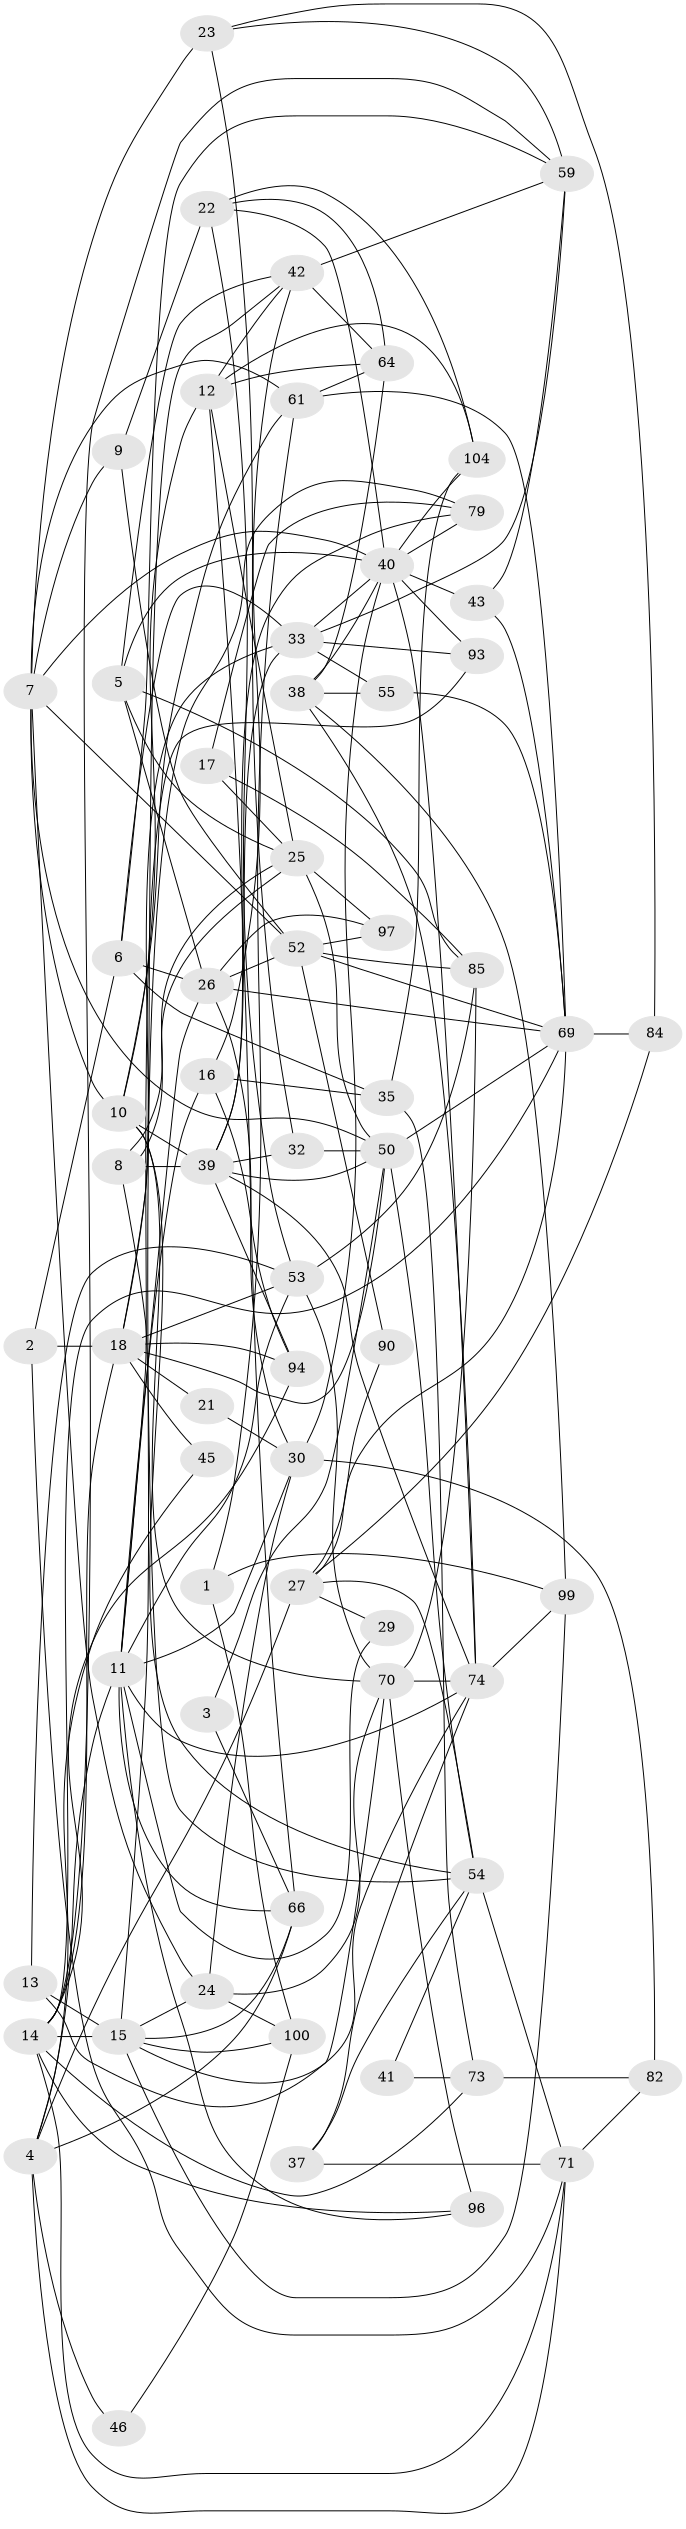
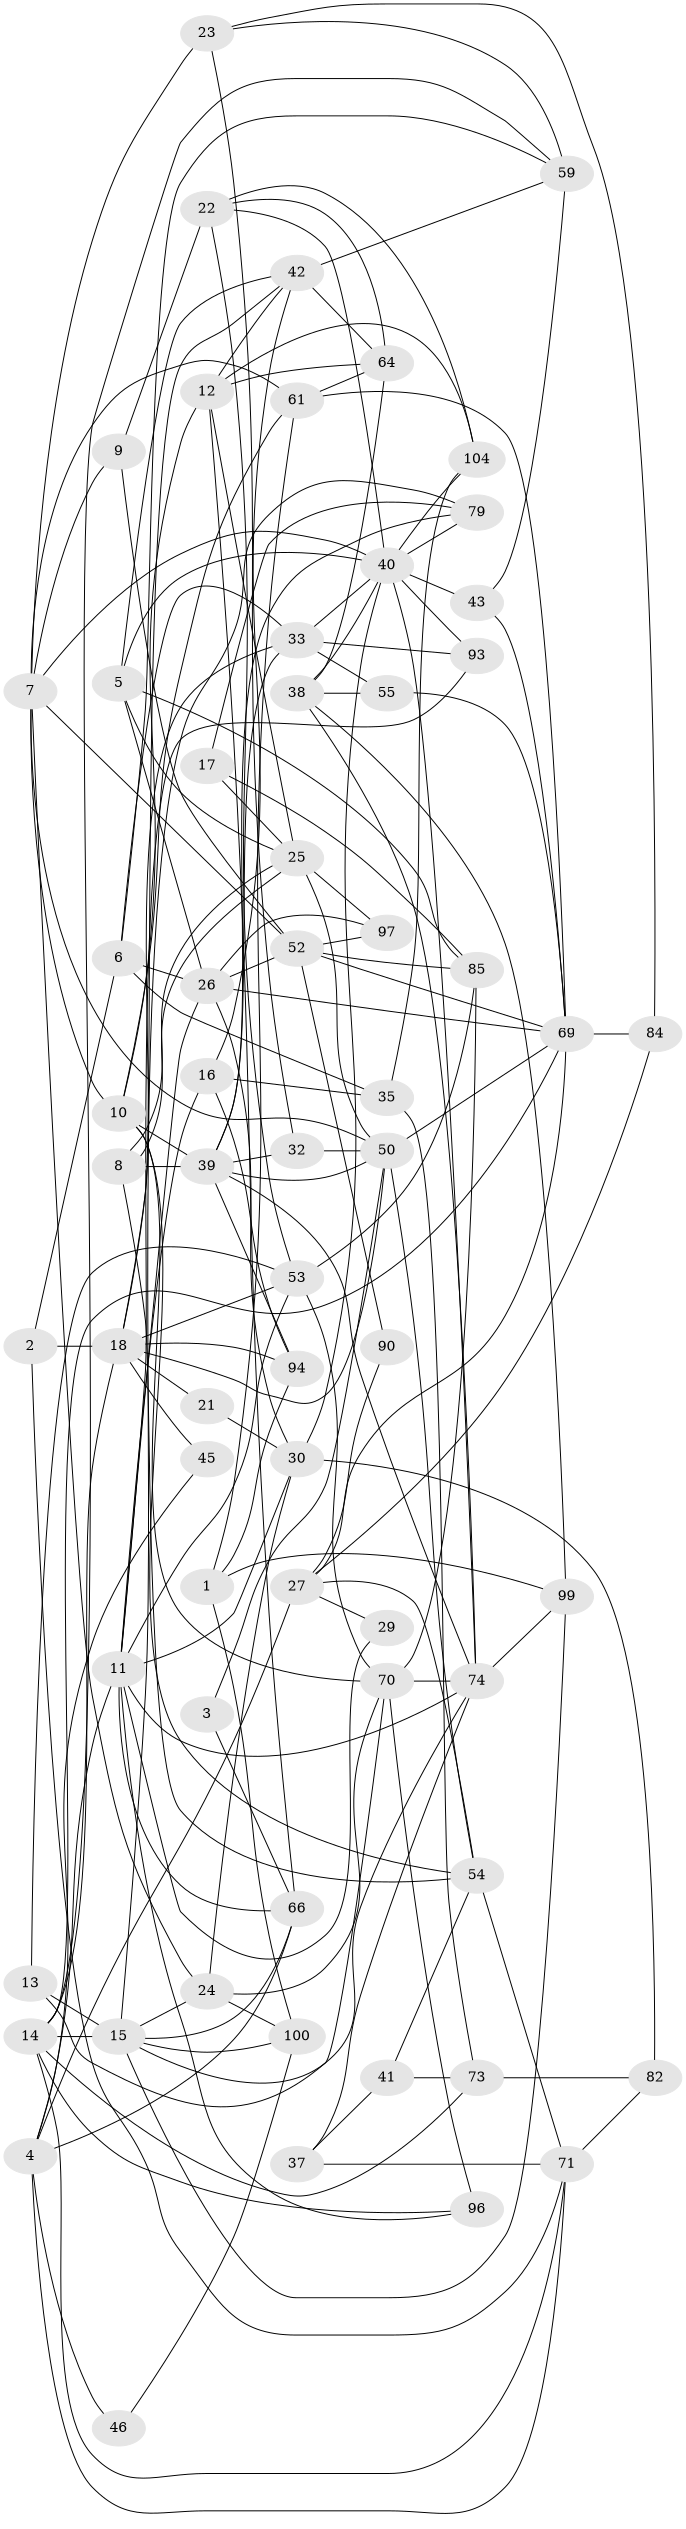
  graph {
    rankdir=LR
    node [color=gray90 style=filled]
    1 [super="+58"]
    61 [super="+68"]
    99 [super="+103"]
    100
    64 [super="+72"]
    69 [super="+87"]
    6 [super="+67"]
    26 [super="+65"]
    33 [super="+44"]
    35 [super="+48"]
    59
    2
    18 [super="+101"]
    71 [super="+76"]
    50 [super="+91"]
    45
    42 [super="+63"]
    53 [super="+98"]
    94
    21
    82 [super="+92"]
    54 [super="+60"]
    3
    66 [super="+75"]
    4 [super="+95"]
    11 [super="+57"]
    27 [super="+89"]
    46
    16 [super="+77"]
    29
    30 [super="+78"]
    74 [super="+88"]
    93
    96
    84
    90
    5 [super="+81"]
    25 [super="+34"]
    40 [super="+86"]
    85
    97
    52 [super="+62"]
    104
    79 [super="+83"]
    43
    55
    73
    7 [super="+28"]
    9
    10 [super="+51"]
    23 [super="+36"]
    24
    22 [super="+31"]
    n54 [label=39 super="+80"]
    12 [super="+102"]
    70 [super="+105"]
    32
    8
    13 [super="+20"]
    15 [super="+47"]
    14 [super="+39"]
    17 [super="+56"]
    37
    41
    38 [super="+49"]
    1 -- 61 [weight=2]
    1 -- 99
    1 -- 100
    61 -- 64
    61 -- 69
    69 -- 84
    6 -- 26
    6 -- 33 [weight=2]
    6 -- 35
    6 -- 59
    26 -- 69
    26 -- 30
    26 -- 97
    26 -- 52
-   33 -- 59
    33 -- 93
    33 -- 40
    33 -- 55
    35 -- 104 [weight=2]
    35 -- 73
    2 -- 6
    2 -- 18
    2 -- 71
    18 -- 33
    18 -- 50
    18 -- 45
    18 -- 42
    18 -- 53
    18 -- 94
    18 -- 21
    71 -- 82
    50 -- 69
    50 -- 54
    42 -- 64
    42 -- 59
    53 -- 85
    53 -- 70
    21 -- 30
    54 -- 71
    3 -- 50
    3 -- 66
    4 -- 71
    4 -- 45
    4 -- 66
    4 -- 11
    4 -- 27
    4 -- 46
    11 -- 26
    11 -- 53
    11 -- 66
    11 -- 16 [weight=2]
    11 -- 29
    11 -- 30
    11 -- 74
    11 -- 93
    11 -- 96
    27 -- 69
    27 -- 54
    27 -- 29
    27 -- 84
    27 -- 90
    46 -- 100
    16 -- 35
    16 -- 42
    16 -- 94
    30 -- 82
    30 -- 40
    74 -- 99
    5 -- 26
    5 -- 42
    5 -- 25
    5 -- 40
    5 -- 85
    25 -- 50 [weight=2]
    25 -- 97
    40 -- 74
    40 -- 93
    40 -- 104
    40 -- 79
    40 -- 43
    52 -- 69
    52 -- 90
    52 -- 85
    52 -- 97
    43 -- 69
    43 -- 59
    55 -- 69
    73 -- 82
    7 -- 61
    7 -- 50
    7 -- 40
    7 -- 52
    7 -- 9
    7 -- 10
    7 -- 23
    7 -- 24
    9 -- 52
    9 -- 22
    10 -- 61
    10 -- 54
    10 -- n54
    10 -- 12
    10 -- 70
    23 -- 59
    23 -- 84
    23 -- 32
    24 -- 100
    24 -- 30
    24 -- 70
    22 -- 64
    22 -- 53
    22 -- 40
    22 -- 104
    n54 -- 33
    n54 -- 50
    n54 -- 94
    n54 -- 74
    n54 -- 79
    n54 -- 32
    12 -- 64
    12 -- 42
    12 -- 66
    12 -- 25
    12 -- 104
    70 -- 74 [weight=2]
    70 -- 96
    70 -- 85
    32 -- 50
    8 -- 54
    8 -- 25
    8 -- 25
    8 -- n54
    13 -- 53
    13 -- 70
    13 -- 15
    15 -- 99
    15 -- 100
    15 -- 66 [weight=2]
    15 -- 74
    15 -- 79
    15 -- 24
    14 -- 69
    14 -- 59
    14 -- 18
    14 -- 71
-   14 -- 94
+   1 -- 94
    14 -- 96
    14 -- 73
    14 -- 15
    17 -- 25
    17 -- 85
    17 -- 79
    37 -- 71
    37 -- 74
-   37 -- 54
+   37 -- 41
    41 -- 54
    41 -- 73
    38 -- 99
    38 -- 64
    38 -- 74
    38 -- 40
    38 -- 55
  }
